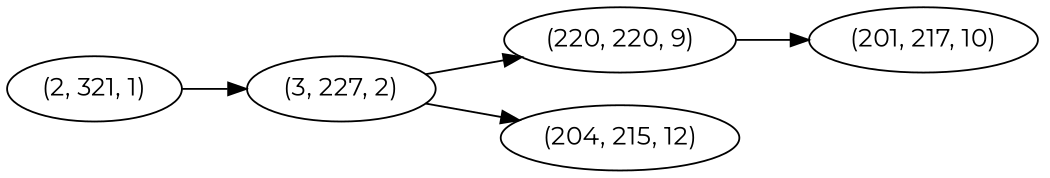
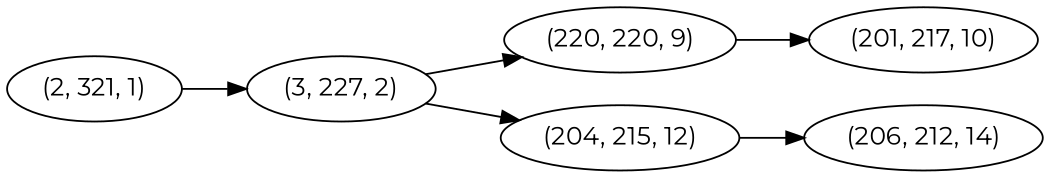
  digraph {
    fontname=Montserrat
    rankdir=LR
    node [fontname=Montserrat]
    edge [fontname=Montserrat]
    "(2, 321, 1)"
    "(3, 227, 2)"
    n3 [label="(220, 220, 9)"]
    "(204, 215, 12)"
    "(201, 217, 10)"
+   "(206, 212, 14)"
    "(2, 321, 1)" -> "(3, 227, 2)"
    "(3, 227, 2)" -> n3
    "(3, 227, 2)" -> "(204, 215, 12)"
    n3 -> "(201, 217, 10)"
+   "(204, 215, 12)" -> "(206, 212, 14)"
  }
